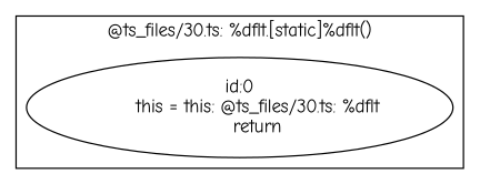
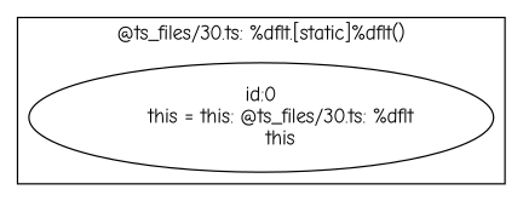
  digraph {
    fontname="Comic Neue"
-   n1 [label="id:0\n      this = this: @ts_files/30.ts: %dflt\n      return" fontname="Comic Neue"]
+   n1 [label="id:0\n      this = this: @ts_files/30.ts: %dflt\n      this" fontname="Comic Neue"]
    subgraph cluster_1 {
      label="@ts_files/30.ts: MenuOperationCallback.onCompleted()"
    }
    subgraph cluster_2 {
      label="@ts_files/30.ts: %dflt.[static]%dflt()"
      n1
    }
    subgraph cluster_3 {
      label="@ts_files/30.ts: MenuOperationCallback.onError()"
    }
  }
